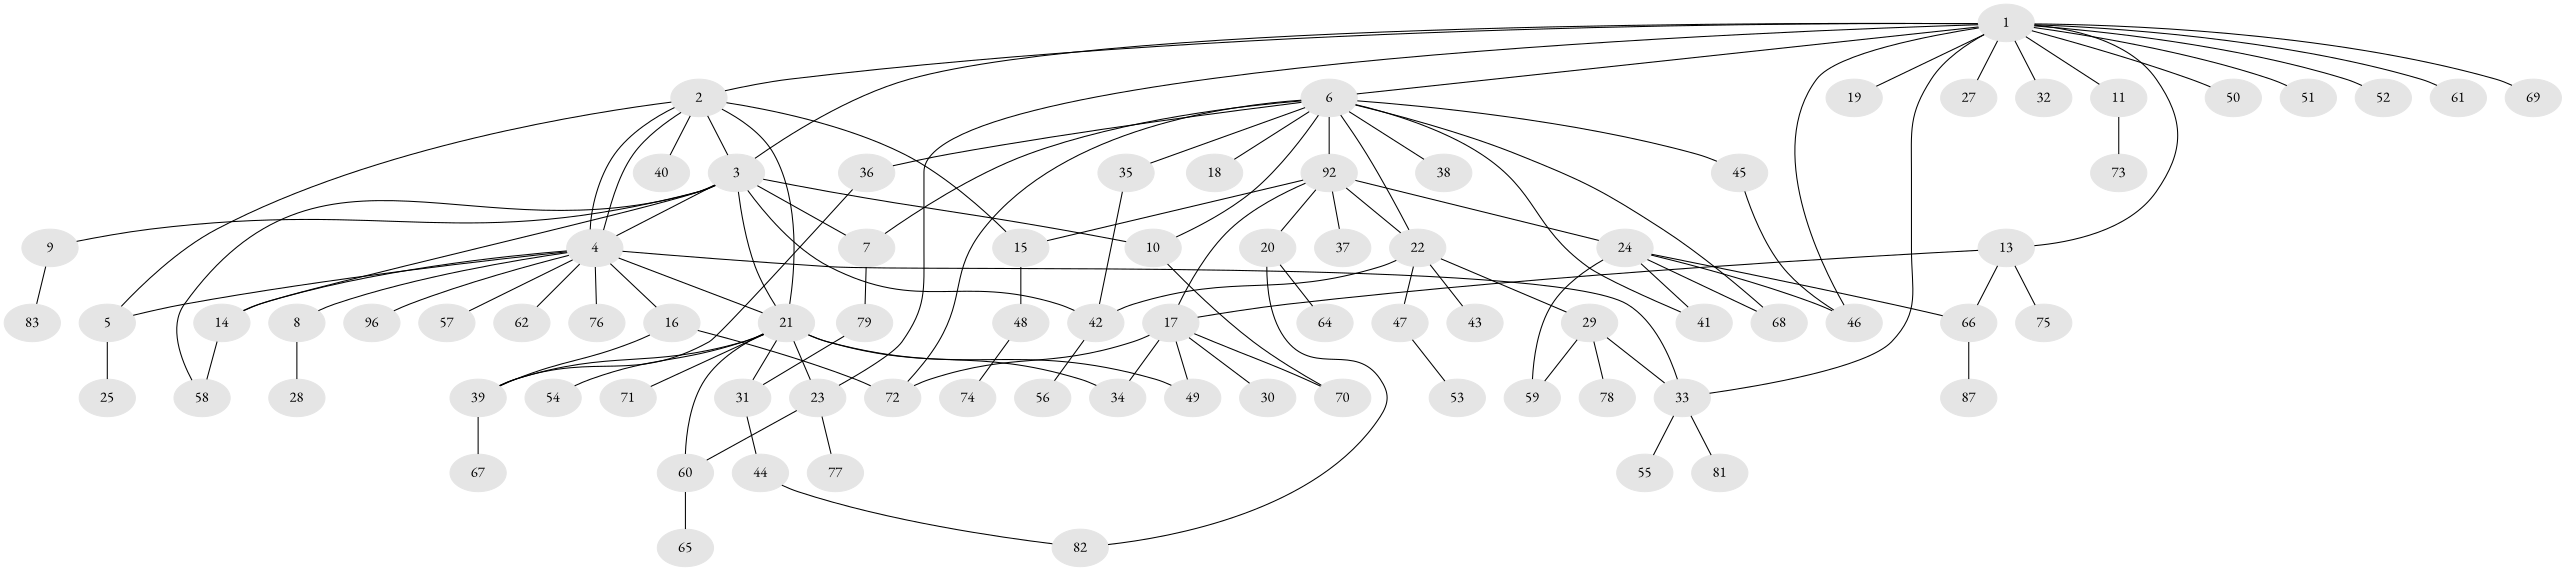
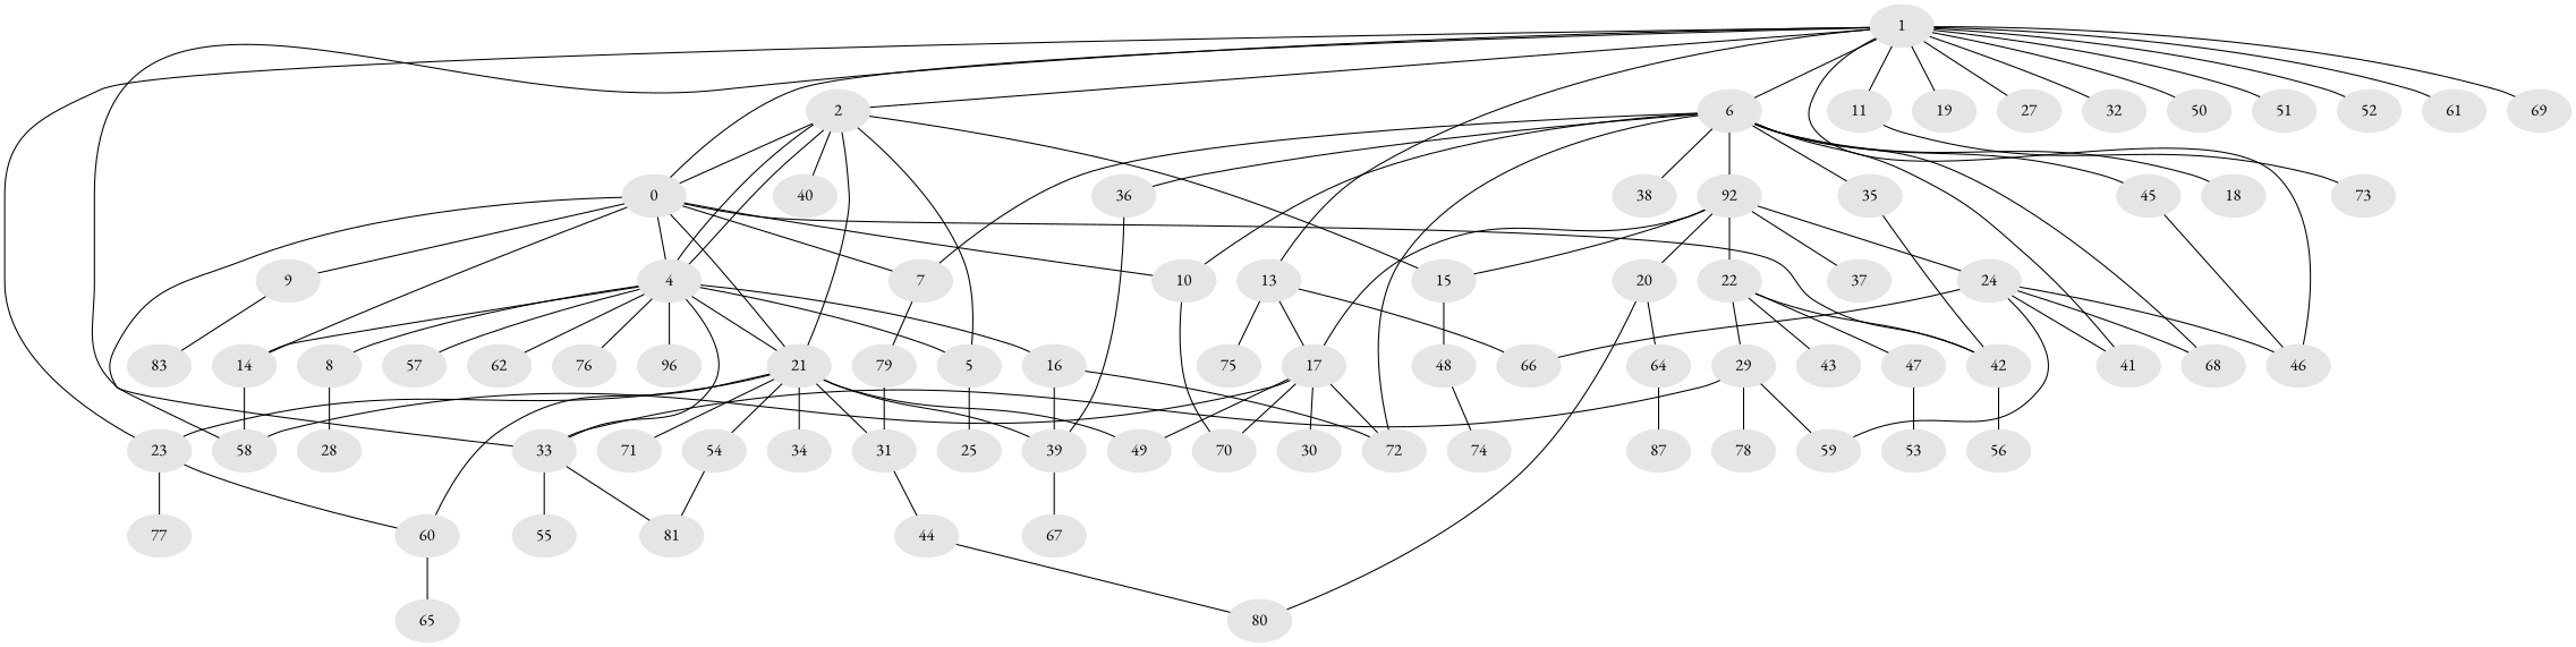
  graph {
    fontname="EB Garamond"
    node [color=gray90 fontname="EB Garamond" style=filled]
    edge [fontname="EB Garamond"]
    1
    2
-   3
+   3 [label=0]
    6
    11
    13
    19
    23
    27
    32
    33
    46
    50
    51
    52
    61
    69
    4
    5
    15
    21
    40
    7
    9
    10
    14
    42
    58
    n29 [label=92]
    18
    22
    35
    36
    38
    41
    45
    68
    72
    73
    17
    66
    75
    60
    77
    55
    81
    8
    16
    n49 [label=96]
    57
    62
    76
    25
    48
    31
    39
    34
    49
    54
    71
    79
    n62 [label=83]
    70
    56
    28
    20
    24
    37
    29
    43
    47
    44
    30
    64
-   82
+   82 [label=80]
    59
    74
    67
    n79 [label=87]
    65
    78
    53
    1 -- 2
    1 -- 3
    1 -- 6
    1 -- 11
    1 -- 13
    1 -- 19
    1 -- 23
    1 -- 27
    1 -- 32
    1 -- 33
    1 -- 46
    1 -- 50
    1 -- 51
    1 -- 52
    1 -- 61
    1 -- 69
    2 -- 3
    2 -- 4
    2 -- 4
    2 -- 5
    2 -- 15
    2 -- 21
    2 -- 40
    3 -- 4
    3 -- 21
    3 -- 7
    3 -- 9
    3 -- 10
    3 -- 14
    3 -- 42
    3 -- 58
    6 -- 7
    6 -- 10
    6 -- n29
    6 -- 18
-   6 -- 22
    6 -- 35
    6 -- 36
    6 -- 38
    6 -- 41
    6 -- 45
    6 -- 68
    6 -- 72
    11 -- 73
    13 -- 17
    13 -- 66
    13 -- 75
    23 -- 60
    23 -- 77
    33 -- 55
    33 -- 81
    4 -- 33
    4 -- 5
    4 -- 21
    4 -- 14
    4 -- 8
    4 -- 16
    4 -- n49
    4 -- 57
    4 -- 62
    4 -- 76
    5 -- 25
    15 -- 48
    21 -- 23
    21 -- 60
    21 -- 31
    21 -- 39
    21 -- 34
    21 -- 49
    21 -- 54
    21 -- 71
    7 -- 79
    9 -- n62
    10 -- 70
    14 -- 58
    42 -- 56
    n29 -- 15
    n29 -- 22
    n29 -- 17
    n29 -- 20
    n29 -- 24
    n29 -- 37
    22 -- 42
    22 -- 29
    22 -- 43
    22 -- 47
    35 -- 42
    36 -- 39
    45 -- 46
    17 -- 72
-   17 -- 34
+   17 -- 58
    17 -- 49
    17 -- 70
    17 -- 30
    60 -- 65
    8 -- 28
    16 -- 72
    16 -- 39
    48 -- 74
    31 -- 44
    39 -- 67
+   54 -- 81
    79 -- 31
    20 -- 64
    20 -- 82
    24 -- 46
    24 -- 41
    24 -- 68
    24 -- 66
    24 -- 59
    29 -- 33
    29 -- 59
    29 -- 78
    47 -- 53
    44 -- 82
-   66 -- n79
+   64 -- n79
  }
